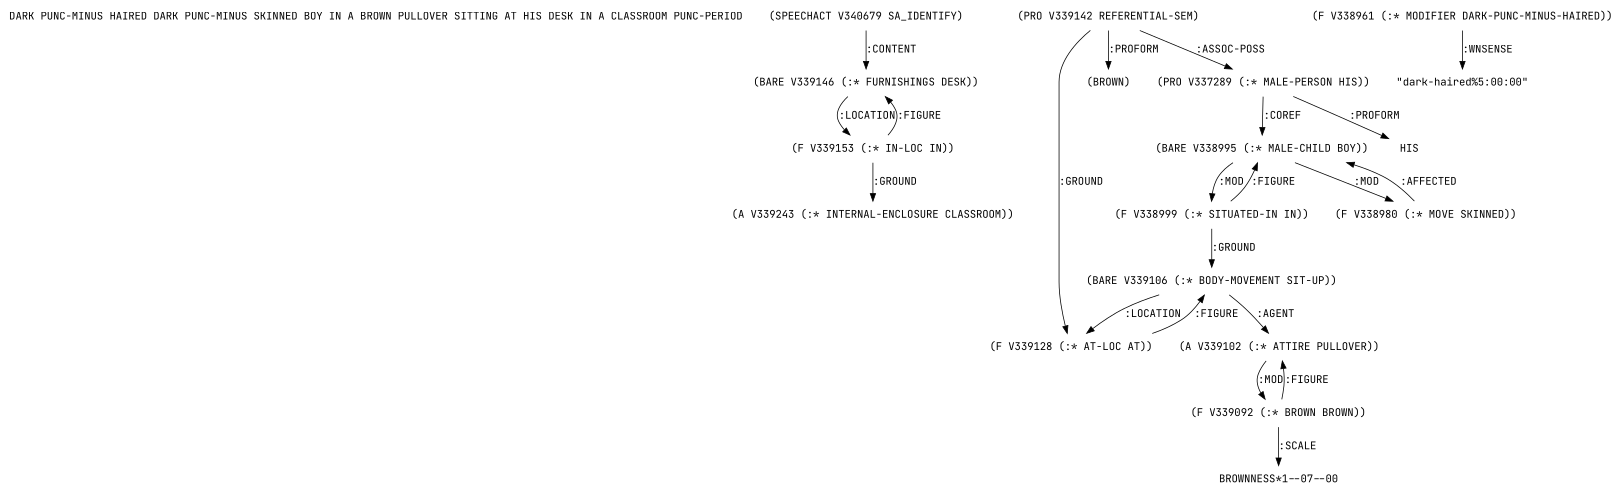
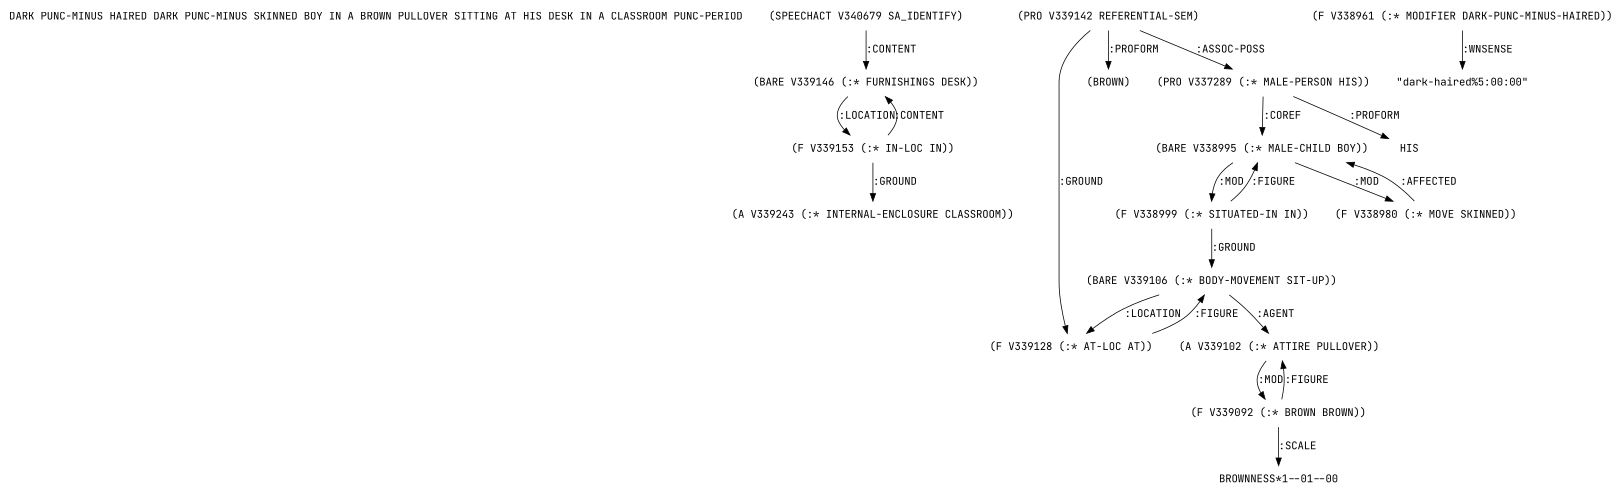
  digraph {
    fontname="JetBrains Mono"
    node [fontname="JetBrains Mono" shape=none]
    edge [fontname="JetBrains Mono"]
    "DARK PUNC-MINUS HAIRED DARK PUNC-MINUS SKINNED BOY IN A BROWN PULLOVER SITTING AT HIS DESK IN A CLASSROOM PUNC-PERIOD"
    n2 [label="(SPEECHACT V340679 SA_IDENTIFY)"]
    n3 [label="(BARE V339146 (:* FURNISHINGS DESK))"]
    n4 [label="(F V339153 (:* IN-LOC IN))"]
    n5 [label="(A V339243 (:* INTERNAL-ENCLOSURE CLASSROOM))"]
    n6 [label="(BARE V338995 (:* MALE-CHILD BOY))"]
    n7 [label="(F V338999 (:* SITUATED-IN IN))"]
    n8 [label="(F V338980 (:* MOVE SKINNED))"]
    n9 [label="(BARE V339106 (:* BODY-MOVEMENT SIT-UP))"]
    n10 [label="(A V339102 (:* ATTIRE PULLOVER))"]
    n11 [label="(F V339128 (:* AT-LOC AT))"]
    n12 [label="(F V339092 (:* BROWN BROWN))"]
-   n13 [label="BROWNNESS*1--07--00"]
+   n13 [label="BROWNNESS*1--01--00"]
    n14 [label="(PRO V339142 REFERENTIAL-SEM)"]
    n15 [label="(BROWN)"]
    n16 [label="(PRO V337289 (:* MALE-PERSON HIS))"]
    n17 [label=HIS]
    n18 [label="(F V338961 (:* MODIFIER DARK-PUNC-MINUS-HAIRED))"]
    n19 [label="\"dark-haired%5:00:00\""]
    n2 -> n3 [label=":CONTENT"]
    n3 -> n4 [label=":LOCATION"]
-   n4 -> n3 [label=":FIGURE"]
+   n4 -> n3 [label=":CONTENT"]
    n4 -> n5 [label=":GROUND"]
    n6 -> n7 [label=":MOD"]
    n6 -> n8 [label=":MOD"]
    n7 -> n6 [label=":FIGURE"]
    n7 -> n9 [label=":GROUND"]
    n8 -> n6 [label=":AFFECTED"]
    n9 -> n10 [label=":AGENT"]
    n9 -> n11 [label=":LOCATION"]
    n10 -> n12 [label=":MOD"]
    n11 -> n9 [label=":FIGURE"]
    n12 -> n10 [label=":FIGURE"]
    n12 -> n13 [label=":SCALE"]
    n14 -> n11 [label=":GROUND"]
    n14 -> n15 [label=":PROFORM"]
    n14 -> n16 [label=":ASSOC-POSS"]
    n16 -> n6 [label=":COREF"]
    n16 -> n17 [label=":PROFORM"]
    n18 -> n19 [label=":WNSENSE"]
  }
